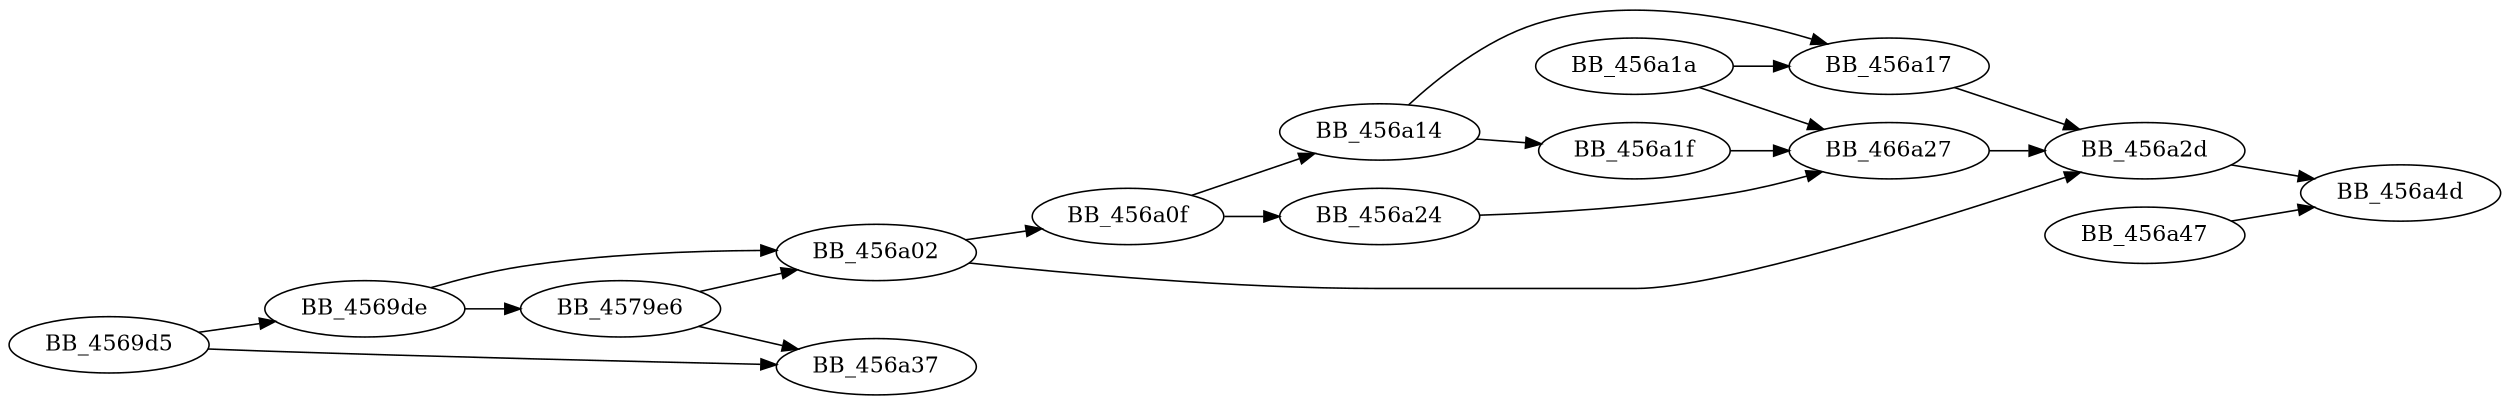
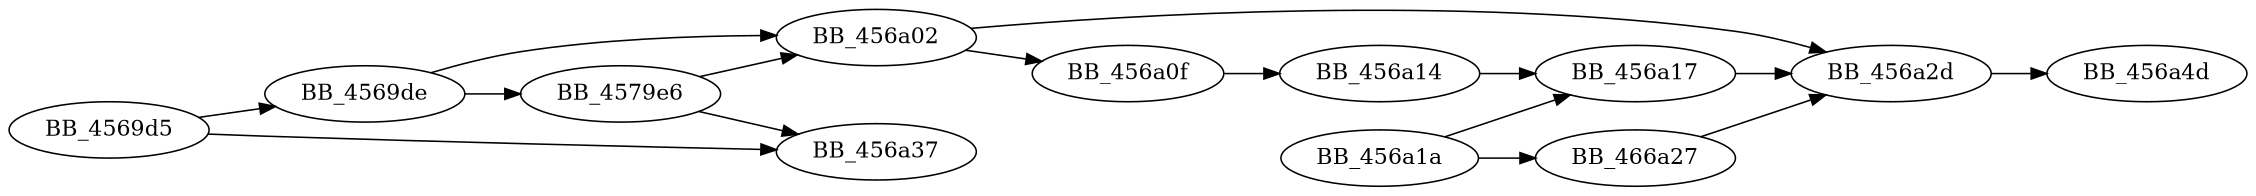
  digraph {
    rankdir=LR
    n1 [label=BB_4569d5]
    BB_4569de
    BB_456a37
    n4 [label=BB_4579e6]
    BB_456a02
    BB_456a0f
    BB_456a2d
    BB_456a14
-   BB_456a24
    BB_456a4d
    BB_456a17
-   BB_456a1f
    n13 [label=BB_466a27]
    BB_456a1a
-   BB_456a47
    n1 -> BB_4569de
    n1 -> BB_456a37
    BB_4569de -> n4
    BB_4569de -> BB_456a02
    n4 -> BB_456a37
    n4 -> BB_456a02
    BB_456a02 -> BB_456a0f
    BB_456a02 -> BB_456a2d
    BB_456a0f -> BB_456a14
-   BB_456a0f -> BB_456a24
    BB_456a2d -> BB_456a4d
    BB_456a14 -> BB_456a17
-   BB_456a14 -> BB_456a1f
-   BB_456a24 -> n13
    BB_456a17 -> BB_456a2d
-   BB_456a1f -> n13
    n13 -> BB_456a2d
    BB_456a1a -> BB_456a17
    BB_456a1a -> n13
-   BB_456a47 -> BB_456a4d
  }
